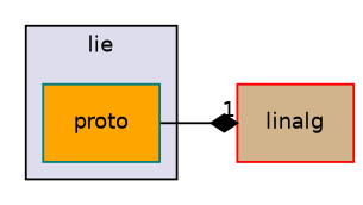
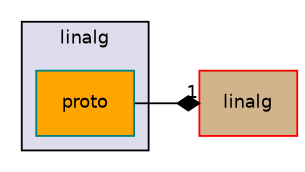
  digraph {
    compound=true
    rankdir=LR
    node [fontname=Helvetica fontsize=10 shape=box style=filled]
    n1 [fillcolor=orange label=proto pencolor=black color=teal]
    n2 [color=red fillcolor=tan label=linalg]
    subgraph cluster_1 {
      bgcolor="#ddddee"
      fontname=Helvetica
      fontsize=10
-     label=lie
+     label=linalg
      pencolor=black
      n1
    }
    n1 -> n2 [headlabel=1 labeldistance=1.5 labelfontname=Helvetica labelfontsize=10 arrowhead=diamond]
  }
